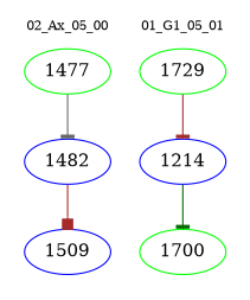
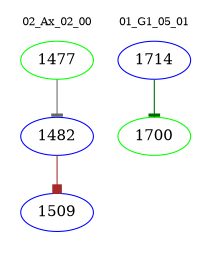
  digraph {
    node [color=green]
    edge [arrowhead=tee color=brown]
    n1 [label=1477]
    n2 [color=blue label=1482]
    n3 [color=blue label=1509]
-   n4 [label=1729]
-   n5 [color=blue label=1214]
+   n5 [color=blue label=1714]
    n6 [label=1700]
    subgraph cluster_1 {
      color=white
      fontsize=10
-     label="02_Ax_05_00"
+     label="02_Ax_02_00"
      n1
      n2
      n3
    }
    subgraph cluster_2 {
      color=white
      fontsize=10
      label="01_G1_05_01"
-     n4
      n5
      n6
    }
    n1 -> n2 [color=gray40]
    n2 -> n3 [arrowhead=box]
-   n4 -> n5
    n5 -> n6 [color=darkgreen]
  }
